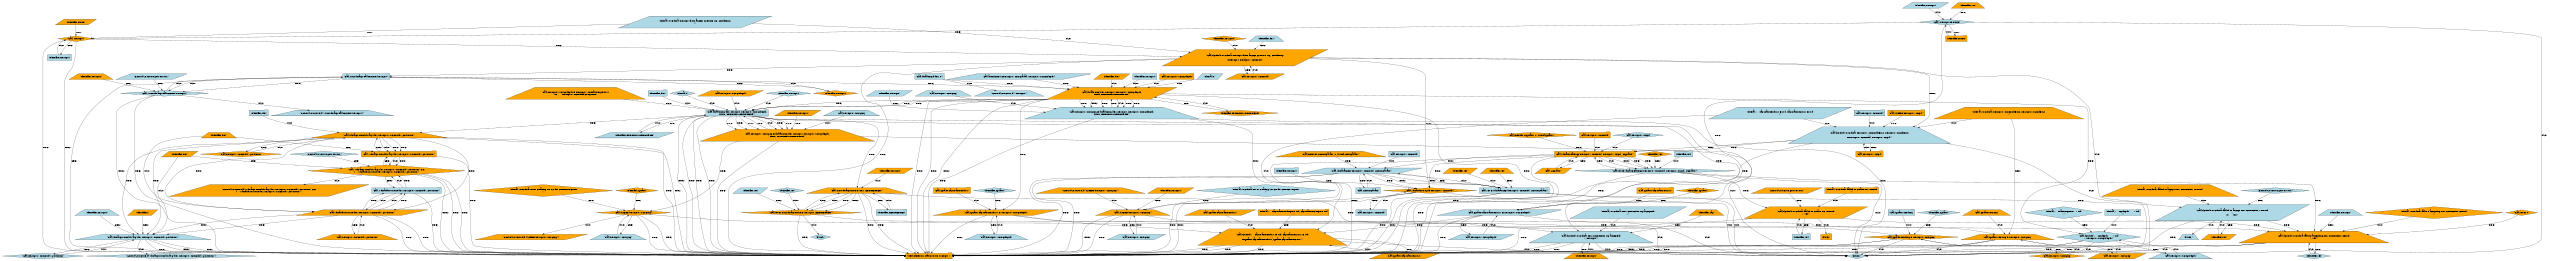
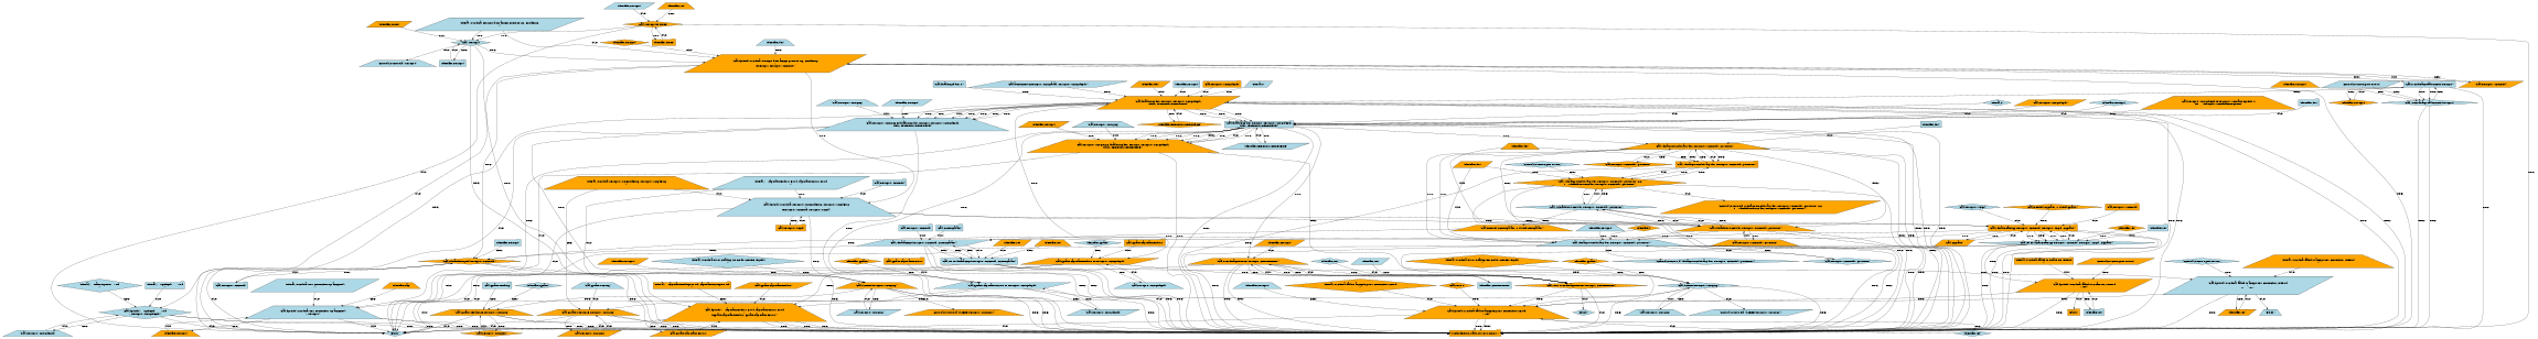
  digraph {
    node [fillcolor=orange shape=parallelogram style=filled]
    n1 [label="(Call,dprintk(\"svcrdma: newxprt from accept queue = %p, cm_id=%p\n\",\n \t\tnewxprt, newxprt->sc_cm_id))"]
    n2 [fillcolor=lightblue label="(Call,svc_rdma_prealloc_ctxts(newxprt))" shape=folder]
    n3 [fillcolor=lightblue label="(Call,dprintk(\"svcrdma: newxprt->sc_cm_id=%p, newxprt->sc_pd=%p\n\",\n\t\tnewxprt->sc_cm_id, newxprt->sc_pd))" shape=trapezium]
    n4 [label="(Call,rdma_destroy_id(newxprt->sc_cm_id))" shape=diamond]
    n5 [fillcolor=lightblue label="(Block,)" shape=diamond]
    n6 [label="(MethodReturn,static struct svc_xprt *)" shape=folder]
    n7 [label="(Call,newxprt->sc_cm_id)"]
    n8 [fillcolor=lightblue label="(Call,!svc_rdma_prealloc_ctxts(newxprt))" shape=diamond]
    n9 [label="(Call,ib_alloc_cq(dev, newxprt, newxprt->sc_sq_depth,\n\t\t\t\t\t0, IB_POLL_WORKQUEUE))"]
    n10 [label="(Identifier,newxprt)" shape=diamond]
    n11 [label="(Call,rdma_create_qp(newxprt->sc_cm_id, newxprt->sc_pd, &qp_attr))" shape=folder]
    n12 [label="(Call,newxprt->sc_pd)" shape=folder]
    n13 [fillcolor=lightblue label="(Call,newxprt->sc_cm_id)" shape=folder]
-   n14 [label="(Call,!newxprt)" shape=diamond]
+   n14 [fillcolor=lightblue label="(Call,!newxprt)" shape=diamond]
    n15 [fillcolor=lightblue label="(ControlStructure,if (!newxprt))" shape=trapezium]
    n16 [fillcolor=lightblue label="(Identifier,newxprt)" shape=folder]
-   n17 [fillcolor=lightblue label="(Call,*newxprt = NULL)" shape=diamond]
+   n17 [label="(Call,*newxprt = NULL)" shape=diamond]
    n18 [label="(Identifier,NULL)" shape=folder]
-   n19 [fillcolor=lightblue label="(ControlStructure,if (!svc_rdma_prealloc_ctxts(newxprt)))" shape=trapezium]
    n20 [fillcolor=lightblue label="(Call,newxprt->sc_sq_cq = ib_alloc_cq(dev, newxprt, newxprt->sc_sq_depth,\n\t\t\t\t\t0, IB_POLL_WORKQUEUE))" shape=trapezium]
    n21 [fillcolor=lightblue label="(Call,ib_alloc_cq(dev, newxprt, newxprt->sc_rq_depth,\n\t\t\t\t\t0, IB_POLL_WORKQUEUE))" shape=folder]
    n22 [label="(Call,qp_attr.cap.max_send_wr = newxprt->sc_sq_depth)"]
    n23 [fillcolor=lightblue label="(Call,dprintk(\"    sq_depth        : %d\n\", newxprt->sc_sq_depth))" shape=diamond]
    n24 [label="(Identifier,IB_POLL_WORKQUEUE)" shape=diamond]
    n25 [label="(Call,IS_ERR(newxprt->sc_sq_cq))" shape=trapezium]
    n26 [label="(Call,newxprt->sc_rq_cq = ib_alloc_cq(dev, newxprt, newxprt->sc_rq_depth,\n\t\t\t\t\t0, IB_POLL_WORKQUEUE))" shape=trapezium]
    n27 [fillcolor=lightblue label="(Call,qp_attr.cap.max_recv_wr = newxprt->sc_rq_depth)"]
    n28 [label="(Call,rdma_protocol_iwarp(dev, newxprt->sc_cm_id->port_num))" shape=trapezium]
-   n29 [label="(Call,svc_rdma_post_recv(new, GFP_KERNEL))" shape=trapezium]
+   n29 [label="(Call,svc_rdma_post_recv(newxprt, GFP_KERNEL))" shape=trapezium]
    n30 [fillcolor=lightblue label="(Call,dprintk(\"svcrdma: new connection %p accepted:\n\", newxprt))" shape=trapezium]
    n31 [fillcolor=lightblue label="(Identifier,IB_POLL_WORKQUEUE)"]
    n32 [label="(Call,dprintk(\"    cap.max_send_wr = %d, cap.max_recv_wr = %d\n\",\n\t\tqp_attr.cap.max_send_wr, qp_attr.cap.max_recv_wr))" shape=trapezium]
    n33 [fillcolor=lightblue label="(Call,newxprt->sc_sq_depth)" shape=trapezium]
    n34 [fillcolor=lightblue label="(Call,newxprt->sc_sq_depth)" shape=trapezium]
-   n35 [label="(Call,qp_attr.send_cq = newxprt->sc_sq_cq)" shape=diamond]
+   n35 [label="(Call,qp_attr.send_cq = newxprt->sc_sq_cq)" shape=trapezium]
    n36 [label="(ControlStructure,if (IS_ERR(newxprt->sc_sq_cq)))" shape=trapezium]
    n37 [fillcolor=lightblue label="(Call,newxprt->sc_sq_cq)"]
    n38 [label="(Call,newxprt->sc_sq_cq)" shape=diamond]
-   n39 [label="(Call,IS_ERR(newxprt->sc_rq_cq))" shape=diamond]
+   n39 [fillcolor=lightblue label="(Call,IS_ERR(newxprt->sc_rq_cq))" shape=diamond]
    n40 [fillcolor=lightblue label="(Call,newxprt->sc_rq_depth)"]
    n41 [label="(Call,!rdma_protocol_iwarp(dev, newxprt->sc_cm_id->port_num))" shape=folder]
-   n42 [label="(Call,rdma_ib_or_roce(dev, newxprt->sc_cm_id->port_num))"]
+   n42 [label="(Call,rdma_ib_or_roce(dev, newxprt->sc_cm_id->port_num))" shape=trapezium]
    n43 [fillcolor=lightblue label="(Call,rdma_protocol_iwarp(dev, newxprt->sc_cm_id->port_num))" shape=trapezium]
    n44 [label="(Call,newxprt->sc_cm_id->port_num)" shape=diamond]
    n45 [label="(Call,ret = svc_rdma_post_recv(newxprt, GFP_KERNEL))" shape=diamond]
    n46 [fillcolor=lightblue label="(Identifier,GFP_KERNEL)" shape=folder]
    n47 [label="(Identifier,newxprt)" shape=trapezium]
    n48 [label="(Call,qp_attr.recv_cq = newxprt->sc_rq_cq)" shape=trapezium]
-   n49 [label="(ControlStructure,if (IS_ERR(newxprt->sc_rq_cq)))"]
+   n49 [fillcolor=lightblue label="(ControlStructure,if (IS_ERR(newxprt->sc_rq_cq)))"]
    n50 [fillcolor=lightblue label="(Call,newxprt->sc_rq_cq)" shape=trapezium]
    n51 [label="(Call,newxprt->sc_rq_cq)"]
    n52 [label="(Call,qp_attr.cap.max_recv_wr)"]
    n53 [label="(Call,!rdma_protocol_iwarp(dev, newxprt->sc_cm_id->port_num) &&\n\t    !rdma_ib_or_roce(dev, newxprt->sc_cm_id->port_num))" shape=diamond]
-   n54 [fillcolor=lightblue label="(Call,!rdma_ib_or_roce(dev, newxprt->sc_cm_id->port_num))" shape=folder]
+   n54 [fillcolor=lightblue label="(Call,!rdma_ib_or_roce(dev, newxprt->sc_cm_id->port_num))" shape=diamond]
    n55 [label="(Call,newxprt->sc_cm_id->port_num)" shape=trapezium]
    n56 [fillcolor=lightblue label="(Call,newxprt->sc_cm_id->port_num)" shape=diamond]
    n57 [fillcolor=lightblue label="(ControlStructure,if (rdma_protocol_iwarp(dev, newxprt->sc_cm_id->port_num)))" shape=diamond]
    n58 [label="(ControlStructure,if (!rdma_protocol_iwarp(dev, newxprt->sc_cm_id->port_num) &&\n\t    !rdma_ib_or_roce(dev, newxprt->sc_cm_id->port_num)))"]
    n59 [label="(Call,dprintk(\"svcrdma: failure accepting new connection rc=%d.\n\", ret))" shape=trapezium]
    n60 [fillcolor=lightblue label="(Block,)" shape=diamond]
    n61 [fillcolor=lightblue label="(Identifier,ret)" shape=diamond]
    n62 [fillcolor=lightblue label="(Call,ret = rdma_create_qp(newxprt->sc_cm_id, newxprt->sc_pd, &qp_attr))" shape=diamond]
    n63 [fillcolor=lightblue label="(Call,rdma_accept(newxprt->sc_cm_id, &conn_param))"]
    n64 [label="(Call,&qp_attr)"]
    n65 [label="(Call,dprintk(\"svcrdma: failed to create QP, ret=%d\n\", ret))"]
    n66 [fillcolor=lightblue label="(Call,ret = rdma_accept(newxprt->sc_cm_id, &conn_param))" shape=folder]
    n67 [fillcolor=lightblue label="(Call,&conn_param)" shape=folder]
    n68 [fillcolor=lightblue label="(Identifier,ret)" shape=folder]
    n69 [label="(Block,)" shape=folder]
    n70 [fillcolor=lightblue label="(Call,dprintk(\"svcrdma: failed to accept new connection, ret=%d\n\",\n\t\t       ret))"]
    n71 [fillcolor=lightblue label="(Block,)" shape=trapezium]
    n72 [label="(Identifier,ret)"]
    n73 [label="(Identifier,dev)" shape=trapezium]
    n74 [label="(Call,newxprt->sc_rq_depth = newxprt->sc_max_requests +\n \t\t\t       newxprt->sc_max_bc_requests)" shape=trapezium]
    n75 [fillcolor=lightblue label="(Call,newxprt->sc_sq_cq)" shape=trapezium]
    n76 [label="(Call,qp_attr.cap.max_send_wr)"]
    n77 [label="(Identifier,newxprt)"]
    n78 [label="(Identifier,qp_attr)" shape=diamond]
    n79 [label="(Identifier,newxprt)"]
    n80 [label="(Call,ret = 0)" shape=diamond]
    n81 [fillcolor=lightblue label="(Identifier,qp_attr)" shape=diamond]
    n82 [fillcolor=lightblue label="(Call,newxprt->sc_cm_id)" shape=folder]
    n83 [label="(Identifier,NULL)"]
    n84 [label="(Call,newxprt->sc_sq_depth)" shape=folder]
    n85 [fillcolor=lightblue label="(Identifier,dev)" shape=folder]
    n86 [fillcolor=lightblue label="(Literal,\"    cap.max_send_wr = %d, cap.max_recv_wr = %d\n\")"]
    n87 [label="(Call,memset(&conn_param, 0, sizeof conn_param))" shape=trapezium]
    n88 [fillcolor=lightblue label="(Literal,\"svcrdma: newxprt from accept queue = %p, cm_id=%p\n\")"]
    n89 [fillcolor=lightblue label="(ControlStructure,goto errout;)" shape=diamond]
    n90 [fillcolor=lightblue label="(Identifier,newxprt)" shape=trapezium]
    n91 [fillcolor=lightblue label="(Call,newxprt->sc_rq_cq)" shape=trapezium]
    n92 [label="(Identifier,newxprt)" shape=trapezium]
    n93 [fillcolor=lightblue label="(Identifier,newxprt)" shape=trapezium]
    n94 [fillcolor=lightblue label="(Literal,\"svcrdma: new connection %p accepted:\n\")"]
    n95 [fillcolor=lightblue label="(ControlStructure,goto errout;)"]
    n96 [fillcolor=lightblue label="(Identifier,newxprt)" shape=folder]
    n97 [fillcolor=lightblue label="(Literal,0)"]
    n98 [label="(Identifier,ret)" shape=diamond]
    n99 [fillcolor=lightblue label="(Literal,0)" shape=diamond]
    n100 [label="(Literal,\"svcrdma: failed to accept new connection, ret=%d\n\")" shape=trapezium]
    n101 [fillcolor=lightblue label="(Literal,\"svcrdma: error creating SQ CQ for connect request\n\")" shape=diamond]
    n102 [fillcolor=lightblue label="(Identifier,ret)" shape=folder]
    n103 [fillcolor=lightblue label="(Call,newxprt->sc_cm_id)" shape=folder]
    n104 [fillcolor=lightblue label="(Identifier,newxprt)"]
    n105 [fillcolor=lightblue label="(Identifier,qp_attr)" shape=diamond]
    n106 [fillcolor=lightblue label="(Call,newxprt->sc_pd)" shape=diamond]
    n107 [label="(Identifier,ret)"]
    n108 [fillcolor=lightblue label="(Call,ib_alloc_pd(dev, 0))" shape=folder]
-   n109 [label="(Call,qp_attr.recv_cq)" shape=trapezium]
+   n109 [fillcolor=lightblue label="(Call,qp_attr.recv_cq)" shape=trapezium]
    n110 [fillcolor=lightblue label="(Call,atomic_set(&newxprt->sc_sq_avail, newxprt->sc_sq_depth))"]
    n111 [label="(Identifier,qp_attr)" shape=diamond]
    n112 [label="(Call,newxprt->sc_rq_depth)"]
-   n113 [label="(Identifier,i)"]
+   n113 [label="(Identifier,i)" shape=diamond]
    n114 [fillcolor=lightblue label="(Identifier,dev)" shape=folder]
    n115 [fillcolor=lightblue label="(Identifier,newxprt)"]
    n116 [fillcolor=lightblue label="(Identifier,ret)" shape=diamond]
    n117 [label="(Literal,\"svcrdma: newxprt->sc_cm_id=%p, newxprt->sc_pd=%p\n\")" shape=trapezium]
    n118 [label="(Identifier,dev)"]
-   n119 [label="(Call,IS_ERR(newxprt->sc_pd))" shape=folder]
    n120 [label="(Identifier,ret)" shape=trapezium]
    n121 [label="(Call,memset(&qp_attr, 0, sizeof qp_attr))" shape=diamond]
    n122 [fillcolor=lightblue label="(Identifier,ret)"]
    n123 [fillcolor=lightblue label="(Identifier,newxprt)" shape=diamond]
    n124 [fillcolor=lightblue label="(ControlStructure,goto errout;)" shape=diamond]
    n125 [label="(Call,qp_attr.cap.max_recv_wr)" shape=folder]
    n126 [fillcolor=lightblue label="(Identifier,newxprt)" shape=folder]
    n127 [fillcolor=lightblue label="(Literal,\"    sq_depth        : %d\n\")" shape=folder]
    n128 [label="(Literal,\"    cap.max_send_sge = %d, cap.max_recv_sge = %d\n\")" shape=folder]
    n129 [label="(Call,newxprt->sc_cm_id)" shape=folder]
    n130 [label="(Identifier,newxprt)"]
    n131 [label="(Identifier,ret)" shape=trapezium]
    n132 [fillcolor=lightblue label="(Literal,\"    max_requests    : %d\n\")" shape=diamond]
    n133 [label="(Identifier,newxprt)" shape=diamond]
    n134 [fillcolor=lightblue label="(Call,qp_attr.send_cq)" shape=folder]
    n135 [label="(Literal,\"svcrdma: failure accepting new connection rc=%d.\n\")" shape=diamond]
    n136 [label="(Identifier,dev)"]
    n137 [fillcolor=lightblue label="(Identifier,dev)" shape=trapezium]
    n138 [label="(Literal,\"svcrdma: failed to create QP, ret=%d\n\")" shape=folder]
    n139 [label="(ControlStructure,goto errout;)"]
    n140 [label="(Call,qp_attr.cap.max_send_wr)" shape=folder]
    n141 [label="(Literal,\"svcrdma: error creating RQ CQ for connect request\n\")" shape=diamond]
    n142 [label="(Identifier,sap)" shape=trapezium]
    n1 -> n2 [label="DDG: "]
    n1 -> n3 [label="DDG: "]
    n1 -> n4 [label="DDG: "]
    n1 -> n5 [label="AST: "]
    n1 -> n6 [label="DDG: "]
    n1 -> n7 [label="CFG: "]
    n2 -> n6 [label="CFG: "]
    n2 -> n8 [label="AST: "]
    n2 -> n8 [label="DDG: "]
    n2 -> n9 [label="DDG: "]
    n2 -> n10 [label="CFG: "]
    n3 -> n5 [label="AST: "]
    n3 -> n6 [label="DDG: "]
    n3 -> n11 [label="DDG: "]
    n3 -> n11 [label="DDG: "]
    n3 -> n12 [label="CFG: "]
    n4 -> n5 [label="AST: "]
    n4 -> n6 [label="DDG: "]
    n4 -> n6 [label="DDG: "]
    n4 -> n13 [label="CFG: "]
    n7 -> n1 [label="AST: "]
-   n8 -> n2 [label="AST: "]
+   n8 -> n2 [label="CFG: "]
    n8 -> n6 [label="DDG: "]
    n8 -> n6 [label="DDG: "]
-   n8 -> n19 [label="AST: "]
    n9 -> n6 [label="DDG: "]
    n9 -> n6 [label="DDG: "]
    n9 -> n6 [label="DDG: "]
    n9 -> n6 [label="DDG: "]
    n9 -> n20 [label="AST: "]
    n9 -> n20 [label="DDG: "]
    n9 -> n20 [label="DDG: "]
    n9 -> n20 [label="DDG: "]
    n9 -> n20 [label="DDG: "]
    n9 -> n20 [label="DDG: "]
    n9 -> n21 [label="DDG: "]
    n9 -> n21 [label="DDG: "]
    n9 -> n21 [label="DDG: "]
    n9 -> n22 [label="DDG: "]
    n9 -> n23 [label="DDG: "]
    n9 -> n24 [label="CFG: "]
    n10 -> n2 [label="AST: "]
    n11 -> n4 [label="DDG: "]
    n11 -> n6 [label="DDG: "]
    n11 -> n6 [label="DDG: "]
    n11 -> n62 [label="AST: "]
    n11 -> n62 [label="DDG: "]
    n11 -> n62 [label="DDG: "]
    n11 -> n62 [label="DDG: "]
    n11 -> n63 [label="DDG: "]
    n11 -> n64 [label="CFG: "]
    n12 -> n3 [label="AST: "]
    n13 -> n4 [label="AST: "]
    n14 -> n1 [label="DDG: "]
    n14 -> n6 [label="DDG: "]
    n14 -> n6 [label="DDG: "]
-   n108 -> n15 [label="AST: "]
+   n14 -> n15 [label="AST: "]
    n14 -> n16 [label="CFG: "]
    n16 -> n14 [label="AST: "]
    n17 -> n5 [label="AST: "]
    n17 -> n6 [label="DDG: "]
    n17 -> n14 [label="DDG: "]
    n17 -> n18 [label="CFG: "]
    n18 -> n17 [label="AST: "]
    n20 -> n5 [label="AST: "]
    n20 -> n6 [label="DDG: "]
    n20 -> n9 [label="CFG: "]
    n20 -> n25 [label="DDG: "]
    n21 -> n6 [label="DDG: "]
    n21 -> n6 [label="DDG: "]
    n21 -> n6 [label="DDG: "]
    n21 -> n6 [label="DDG: "]
    n21 -> n26 [label="AST: "]
    n21 -> n26 [label="DDG: "]
    n21 -> n26 [label="DDG: "]
    n21 -> n26 [label="DDG: "]
    n21 -> n26 [label="DDG: "]
    n21 -> n26 [label="DDG: "]
    n21 -> n27 [label="DDG: "]
    n21 -> n28 [label="DDG: "]
    n21 -> n29 [label="DDG: "]
    n21 -> n30 [label="DDG: "]
    n21 -> n31 [label="CFG: "]
    n22 -> n5 [label="AST: "]
-   n22 -> n6 [label="DDG: "]
+   n22 -> n45 [label="DDG: "]
    n22 -> n32 [label="DDG: "]
    n22 -> n33 [label="CFG: "]
    n23 -> n5 [label="AST: "]
    n23 -> n6 [label="DDG: "]
    n23 -> n6 [label="DDG: "]
    n23 -> n34 [label="CFG: "]
    n24 -> n9 [label="AST: "]
    n25 -> n6 [label="DDG: "]
    n25 -> n6 [label="DDG: "]
    n25 -> n35 [label="DDG: "]
-   n36 -> n25 [label="AST: "]
+   n25 -> n36 [label="AST: "]
    n25 -> n37 [label="CFG: "]
    n26 -> n5 [label="AST: "]
    n26 -> n6 [label="DDG: "]
    n26 -> n21 [label="CFG: "]
    n26 -> n39 [label="DDG: "]
    n27 -> n5 [label="AST: "]
    n27 -> n6 [label="DDG: "]
    n27 -> n32 [label="DDG: "]
    n27 -> n40 [label="CFG: "]
    n28 -> n6 [label="DDG: "]
    n28 -> n6 [label="DDG: "]
    n28 -> n41 [label="AST: "]
    n28 -> n41 [label="DDG: "]
    n28 -> n41 [label="DDG: "]
    n28 -> n42 [label="DDG: "]
    n28 -> n42 [label="DDG: "]
    n28 -> n43 [label="DDG: "]
    n28 -> n43 [label="DDG: "]
    n28 -> n44 [label="CFG: "]
    n29 -> n6 [label="DDG: "]
    n29 -> n6 [label="DDG: "]
    n29 -> n30 [label="DDG: "]
    n29 -> n45 [label="AST: "]
    n29 -> n45 [label="DDG: "]
    n29 -> n45 [label="DDG: "]
    n29 -> n46 [label="CFG: "]
    n30 -> n5 [label="AST: "]
    n30 -> n6 [label="DDG: "]
    n30 -> n6 [label="DDG: "]
    n30 -> n47 [label="CFG: "]
    n31 -> n21 [label="AST: "]
    n32 -> n5 [label="AST: "]
    n32 -> n6 [label="DDG: "]
    n32 -> n6 [label="DDG: "]
    n32 -> n6 [label="DDG: "]
    n32 -> n52 [label="CFG: "]
    n33 -> n22 [label="AST: "]
    n34 -> n23 [label="AST: "]
    n35 -> n5 [label="AST: "]
    n35 -> n6 [label="DDG: "]
    n35 -> n6 [label="DDG: "]
    n35 -> n38 [label="CFG: "]
    n37 -> n25 [label="AST: "]
    n38 -> n35 [label="AST: "]
    n39 -> n6 [label="DDG: "]
    n39 -> n6 [label="DDG: "]
-   n39 -> n48 [label="DDG: "]
+   n39 -> n48 [label="AST: "]
    n39 -> n49 [label="AST: "]
    n39 -> n50 [label="CFG: "]
    n40 -> n27 [label="AST: "]
    n41 -> n6 [label="DDG: "]
    n41 -> n28 [label="CFG: "]
    n41 -> n53 [label="AST: "]
    n41 -> n53 [label="DDG: "]
    n42 -> n6 [label="DDG: "]
    n42 -> n6 [label="DDG: "]
    n42 -> n43 [label="DDG: "]
    n42 -> n43 [label="DDG: "]
    n42 -> n54 [label="AST: "]
    n42 -> n54 [label="DDG: "]
    n42 -> n54 [label="DDG: "]
    n42 -> n55 [label="CFG: "]
    n43 -> n6 [label="DDG: "]
    n43 -> n6 [label="DDG: "]
    n43 -> n6 [label="DDG: "]
    n43 -> n56 [label="CFG: "]
    n43 -> n57 [label="AST: "]
    n44 -> n28 [label="AST: "]
-   n45 -> n6 [label="DDG: "]
+   n45 -> n6 [label="AST: "]
    n45 -> n29 [label="CFG: "]
    n45 -> n59 [label="DDG: "]
    n45 -> n60 [label="AST: "]
    n46 -> n29 [label="AST: "]
    n47 -> n30 [label="AST: "]
    n48 -> n5 [label="AST: "]
    n48 -> n6 [label="DDG: "]
    n48 -> n6 [label="DDG: "]
    n48 -> n51 [label="CFG: "]
    n50 -> n39 [label="AST: "]
    n51 -> n48 [label="AST: "]
    n52 -> n32 [label="AST: "]
    n53 -> n6 [label="DDG: "]
    n53 -> n6 [label="DDG: "]
    n53 -> n6 [label="DDG: "]
    n53 -> n41 [label="CFG: "]
    n53 -> n54 [label="CFG: "]
    n53 -> n58 [label="AST: "]
-   n54 -> n6 [label="DDG: "]
+   n54 -> n87 [label="DDG: "]
    n54 -> n42 [label="AST: "]
    n54 -> n53 [label="AST: "]
    n54 -> n53 [label="DDG: "]
    n55 -> n42 [label="AST: "]
    n56 -> n43 [label="AST: "]
    n59 -> n5 [label="AST: "]
    n59 -> n6 [label="DDG: "]
    n59 -> n6 [label="DDG: "]
    n59 -> n61 [label="CFG: "]
    n61 -> n59 [label="AST: "]
    n62 -> n5 [label="AST: "]
    n62 -> n6 [label="DDG: "]
    n62 -> n11 [label="CFG: "]
    n62 -> n59 [label="DDG: "]
    n62 -> n65 [label="DDG: "]
    n63 -> n4 [label="DDG: "]
    n63 -> n6 [label="DDG: "]
    n63 -> n6 [label="DDG: "]
    n63 -> n66 [label="AST: "]
    n63 -> n66 [label="DDG: "]
    n63 -> n66 [label="DDG: "]
-   n63 -> n67 [label="CFG: "]
    n64 -> n11 [label="AST: "]
    n65 -> n6 [label="DDG: "]
    n65 -> n59 [label="DDG: "]
    n65 -> n68 [label="CFG: "]
    n65 -> n69 [label="AST: "]
    n66 -> n5 [label="AST: "]
    n66 -> n6 [label="DDG: "]
    n66 -> n6 [label="DDG: "]
    n66 -> n63 [label="CFG: "]
    n66 -> n70 [label="DDG: "]
    n67 -> n63 [label="AST: "]
    n68 -> n65 [label="AST: "]
    n70 -> n6 [label="DDG: "]
    n70 -> n59 [label="DDG: "]
    n70 -> n71 [label="AST: "]
    n70 -> n72 [label="CFG: "]
    n72 -> n70 [label="AST: "]
    n73 -> n41 [label="CFG: "]
    n73 -> n42 [label="AST: "]
    n74 -> n21 [label="DDG: "]
    n75 -> n20 [label="AST: "]
    n76 -> n32 [label="AST: "]
    n77 -> n25 [label="CFG: "]
    n78 -> n27 [label="CFG: "]
    n79 -> n26 [label="CFG: "]
    n80 -> n59 [label="DDG: "]
    n81 -> n35 [label="CFG: "]
    n82 -> n63 [label="AST: "]
    n83 -> n14 [label="CFG: "]
    n84 -> n9 [label="AST: "]
    n85 -> n21 [label="AST: "]
    n86 -> n3 [label="CFG: "]
    n86 -> n32 [label="AST: "]
    n87 -> n63 [label="DDG: "]
    n88 -> n1 [label="AST: "]
    n88 -> n14 [label="CFG: "]
    n89 -> n53 [label="CFG: "]
    n90 -> n43 [label="CFG: "]
    n91 -> n26 [label="AST: "]
    n92 -> n8 [label="CFG: "]
    n93 -> n59 [label="CFG: "]
    n94 -> n30 [label="AST: "]
    n95 -> n8 [label="CFG: "]
    n96 -> n4 [label="CFG: "]
    n97 -> n9 [label="AST: "]
    n98 -> n62 [label="CFG: "]
    n99 -> n21 [label="AST: "]
    n100 -> n70 [label="AST: "]
    n101 -> n25 [label="CFG: "]
    n102 -> n62 [label="AST: "]
    n103 -> n3 [label="AST: "]
    n104 -> n20 [label="CFG: "]
    n105 -> n22 [label="CFG: "]
    n106 -> n11 [label="AST: "]
    n107 -> n66 [label="AST: "]
    n108 -> n9 [label="DDG: "]
    n109 -> n48 [label="AST: "]
    n110 -> n9 [label="DDG: "]
    n111 -> n39 [label="CFG: "]
    n112 -> n21 [label="AST: "]
    n113 -> n43 [label="CFG: "]
    n114 -> n28 [label="AST: "]
    n115 -> n17 [label="AST: "]
    n116 -> n45 [label="AST: "]
    n117 -> n3 [label="AST: "]
    n117 -> n48 [label="CFG: "]
    n118 -> n9 [label="AST: "]
-   n119 -> n3 [label="DDG: "]
    n120 -> n17 [label="CFG: "]
    n121 -> n11 [label="DDG: "]
    n122 -> n45 [label="CFG: "]
    n123 -> n21 [label="AST: "]
    n124 -> n70 [label="CFG: "]
    n125 -> n27 [label="AST: "]
    n126 -> n9 [label="AST: "]
    n127 -> n23 [label="AST: "]
    n128 -> n32 [label="CFG: "]
    n129 -> n11 [label="AST: "]
    n130 -> n29 [label="AST: "]
    n131 -> n66 [label="CFG: "]
    n132 -> n23 [label="CFG: "]
    n133 -> n1 [label="AST: "]
-   n134 -> n35 [label="AST: "]
+   n134 -> n35 [label="CFG: "]
    n135 -> n59 [label="AST: "]
    n136 -> n43 [label="AST: "]
    n136 -> n53 [label="CFG: "]
    n137 -> n1 [label="CFG: "]
    n138 -> n65 [label="AST: "]
    n139 -> n65 [label="CFG: "]
    n140 -> n22 [label="AST: "]
    n141 -> n39 [label="CFG: "]
    n142 -> n30 [label="CFG: "]
  }
